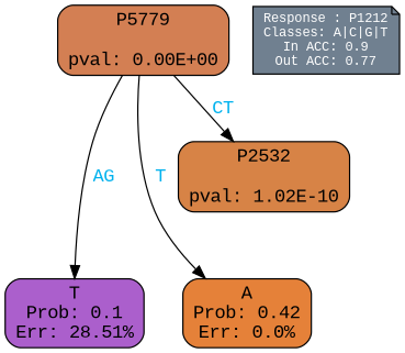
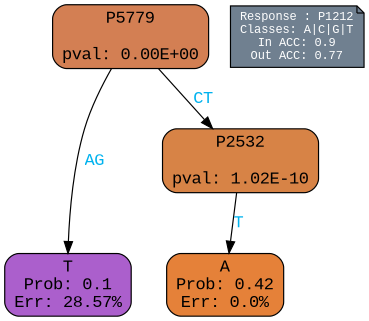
  digraph {
    fontname="Liberation Mono"
    ranksep=equally
    splines=polylines
    node [color=black fontname="Liberation Mono" shape=box style="filled, rounded"]
    edge [fontcolor=deepskyblue2 fontname="Liberation Mono"]
-   n1 [fillcolor="#ab5fcc" label="T\nProb: 0.1\nErr: 28.51%"]
+   n1 [fillcolor="#ab5fcc" label="T\nProb: 0.1\nErr: 28.57%"]
    n2 [fillcolor="#e58139" label="A\nProb: 0.42\nErr: 0.0%"]
    n3 [align=left fillcolor=slategray fontcolor=white fontsize=10 label="Response : P1212\nClasses: A|C|G|T\nIn ACC: 0.9\nOut ACC: 0.77\n" shape=note style=filled]
    n4 [fillcolor="#d37f53" label="P5779\n\npval: 0.00E+00"]
    n5 [fillcolor="#d78346" label="P2532\n\npval: 1.02E-10"]
    subgraph sub_1 {
      rank=same
      n1
      n2
    }
    subgraph sub_2 {
      rank=same
      n3
      n4
    }
    n4 -> n1 [label=AG]
    n4 -> n5 [label=CT]
-   n4 -> n2 [label=T]
+   n5 -> n2 [label=T]
  }
